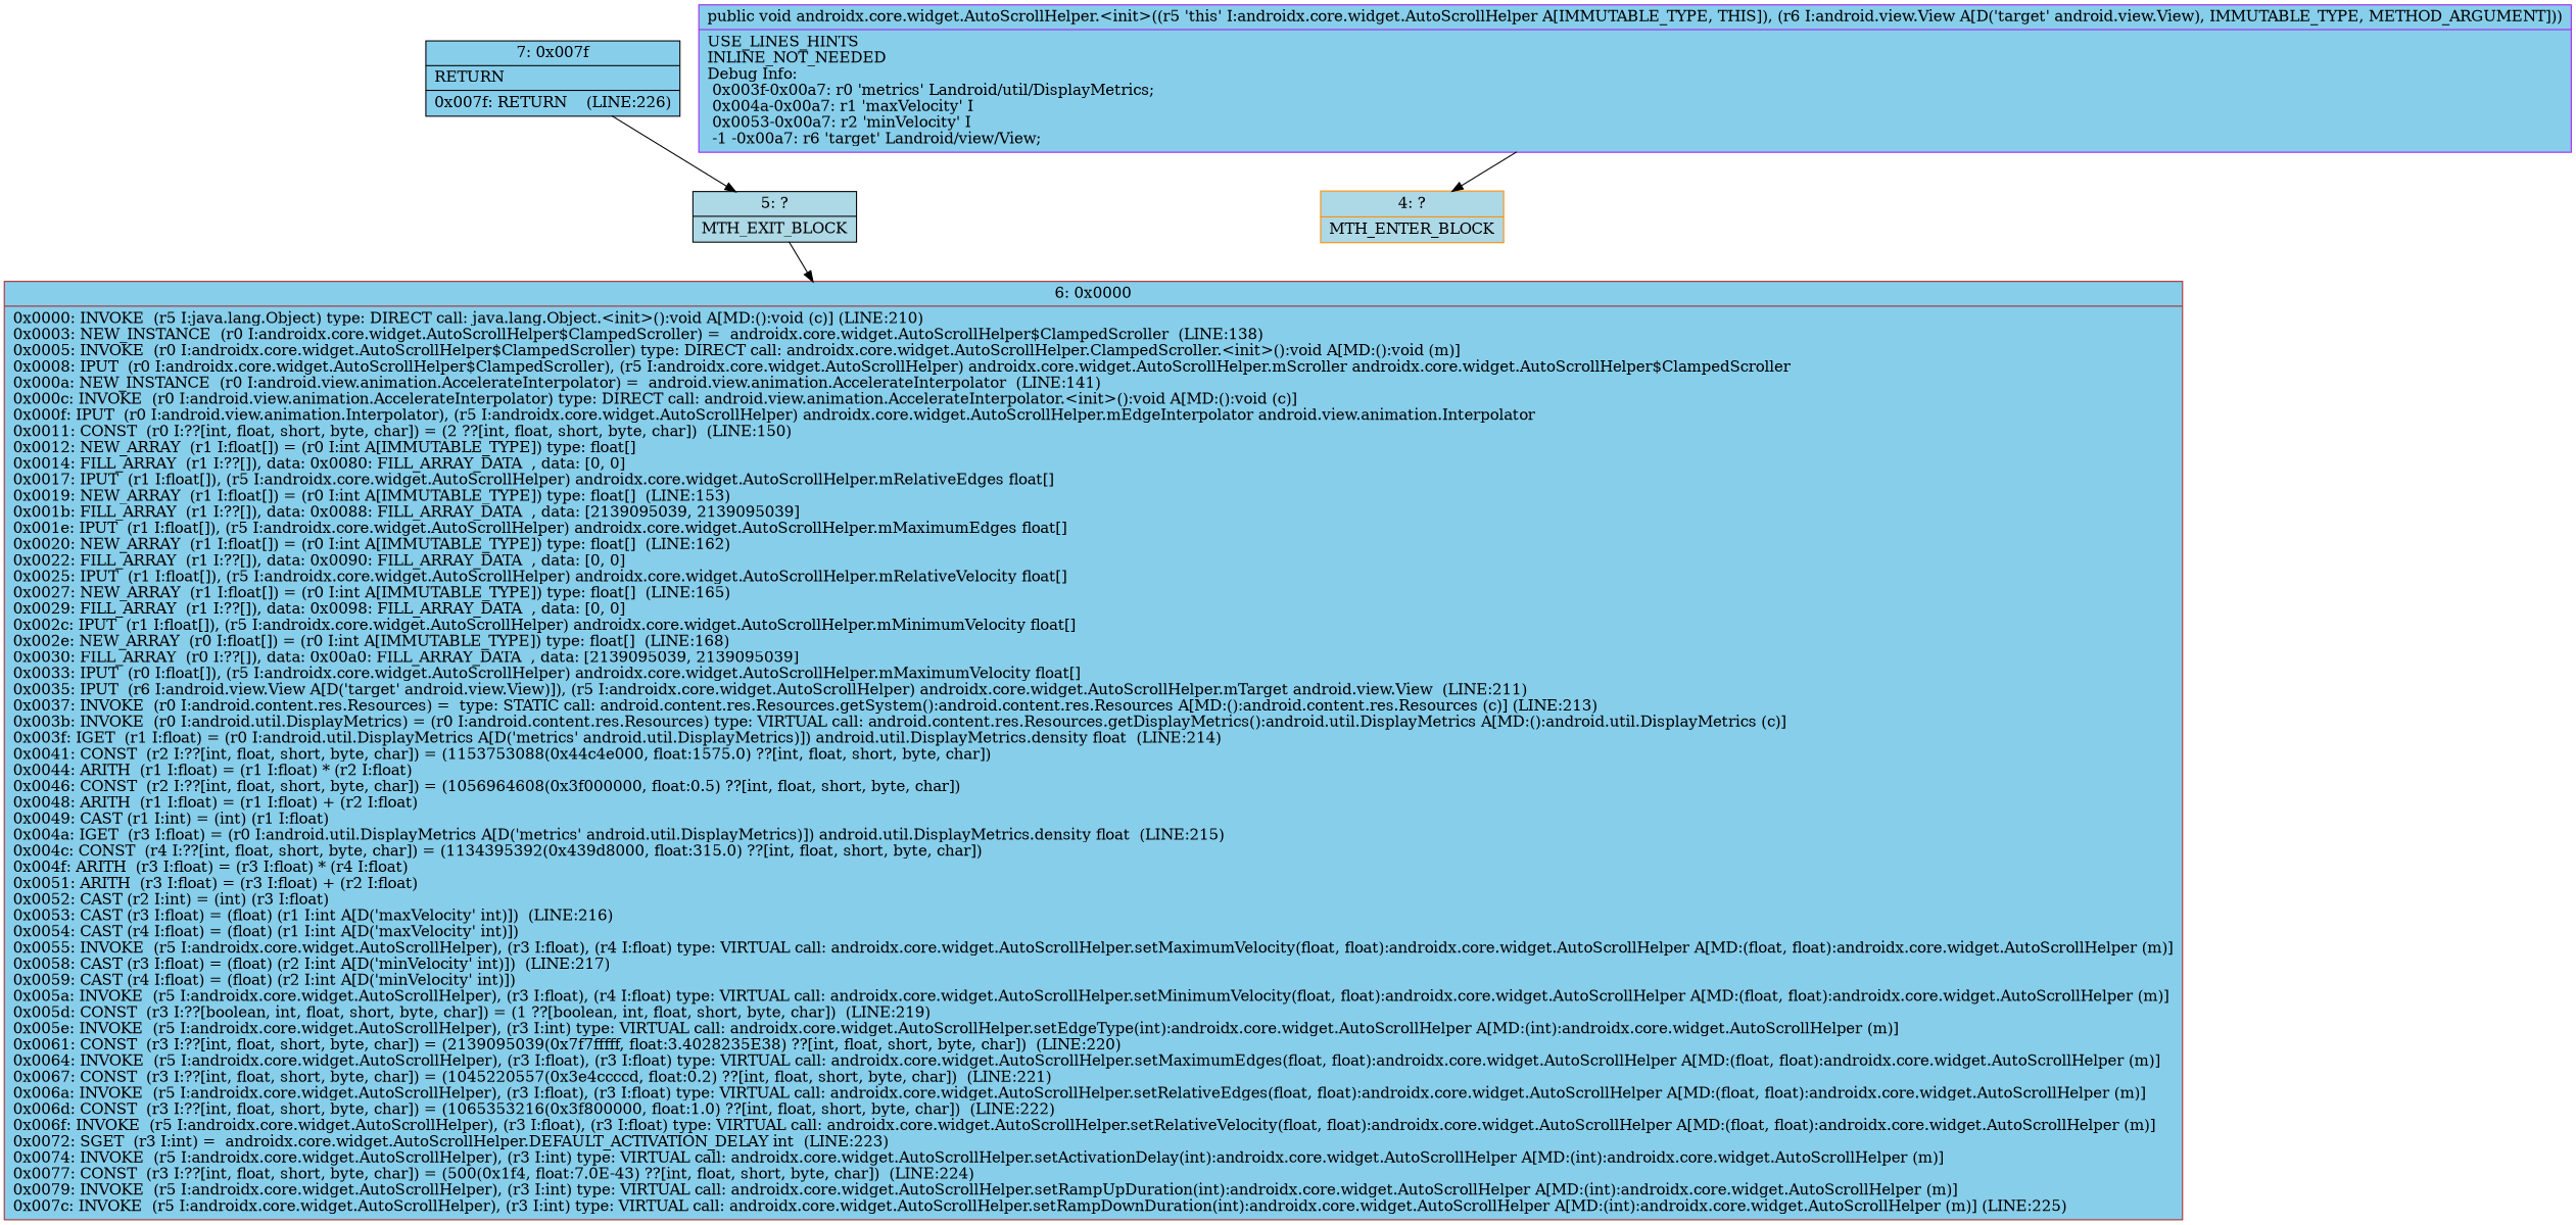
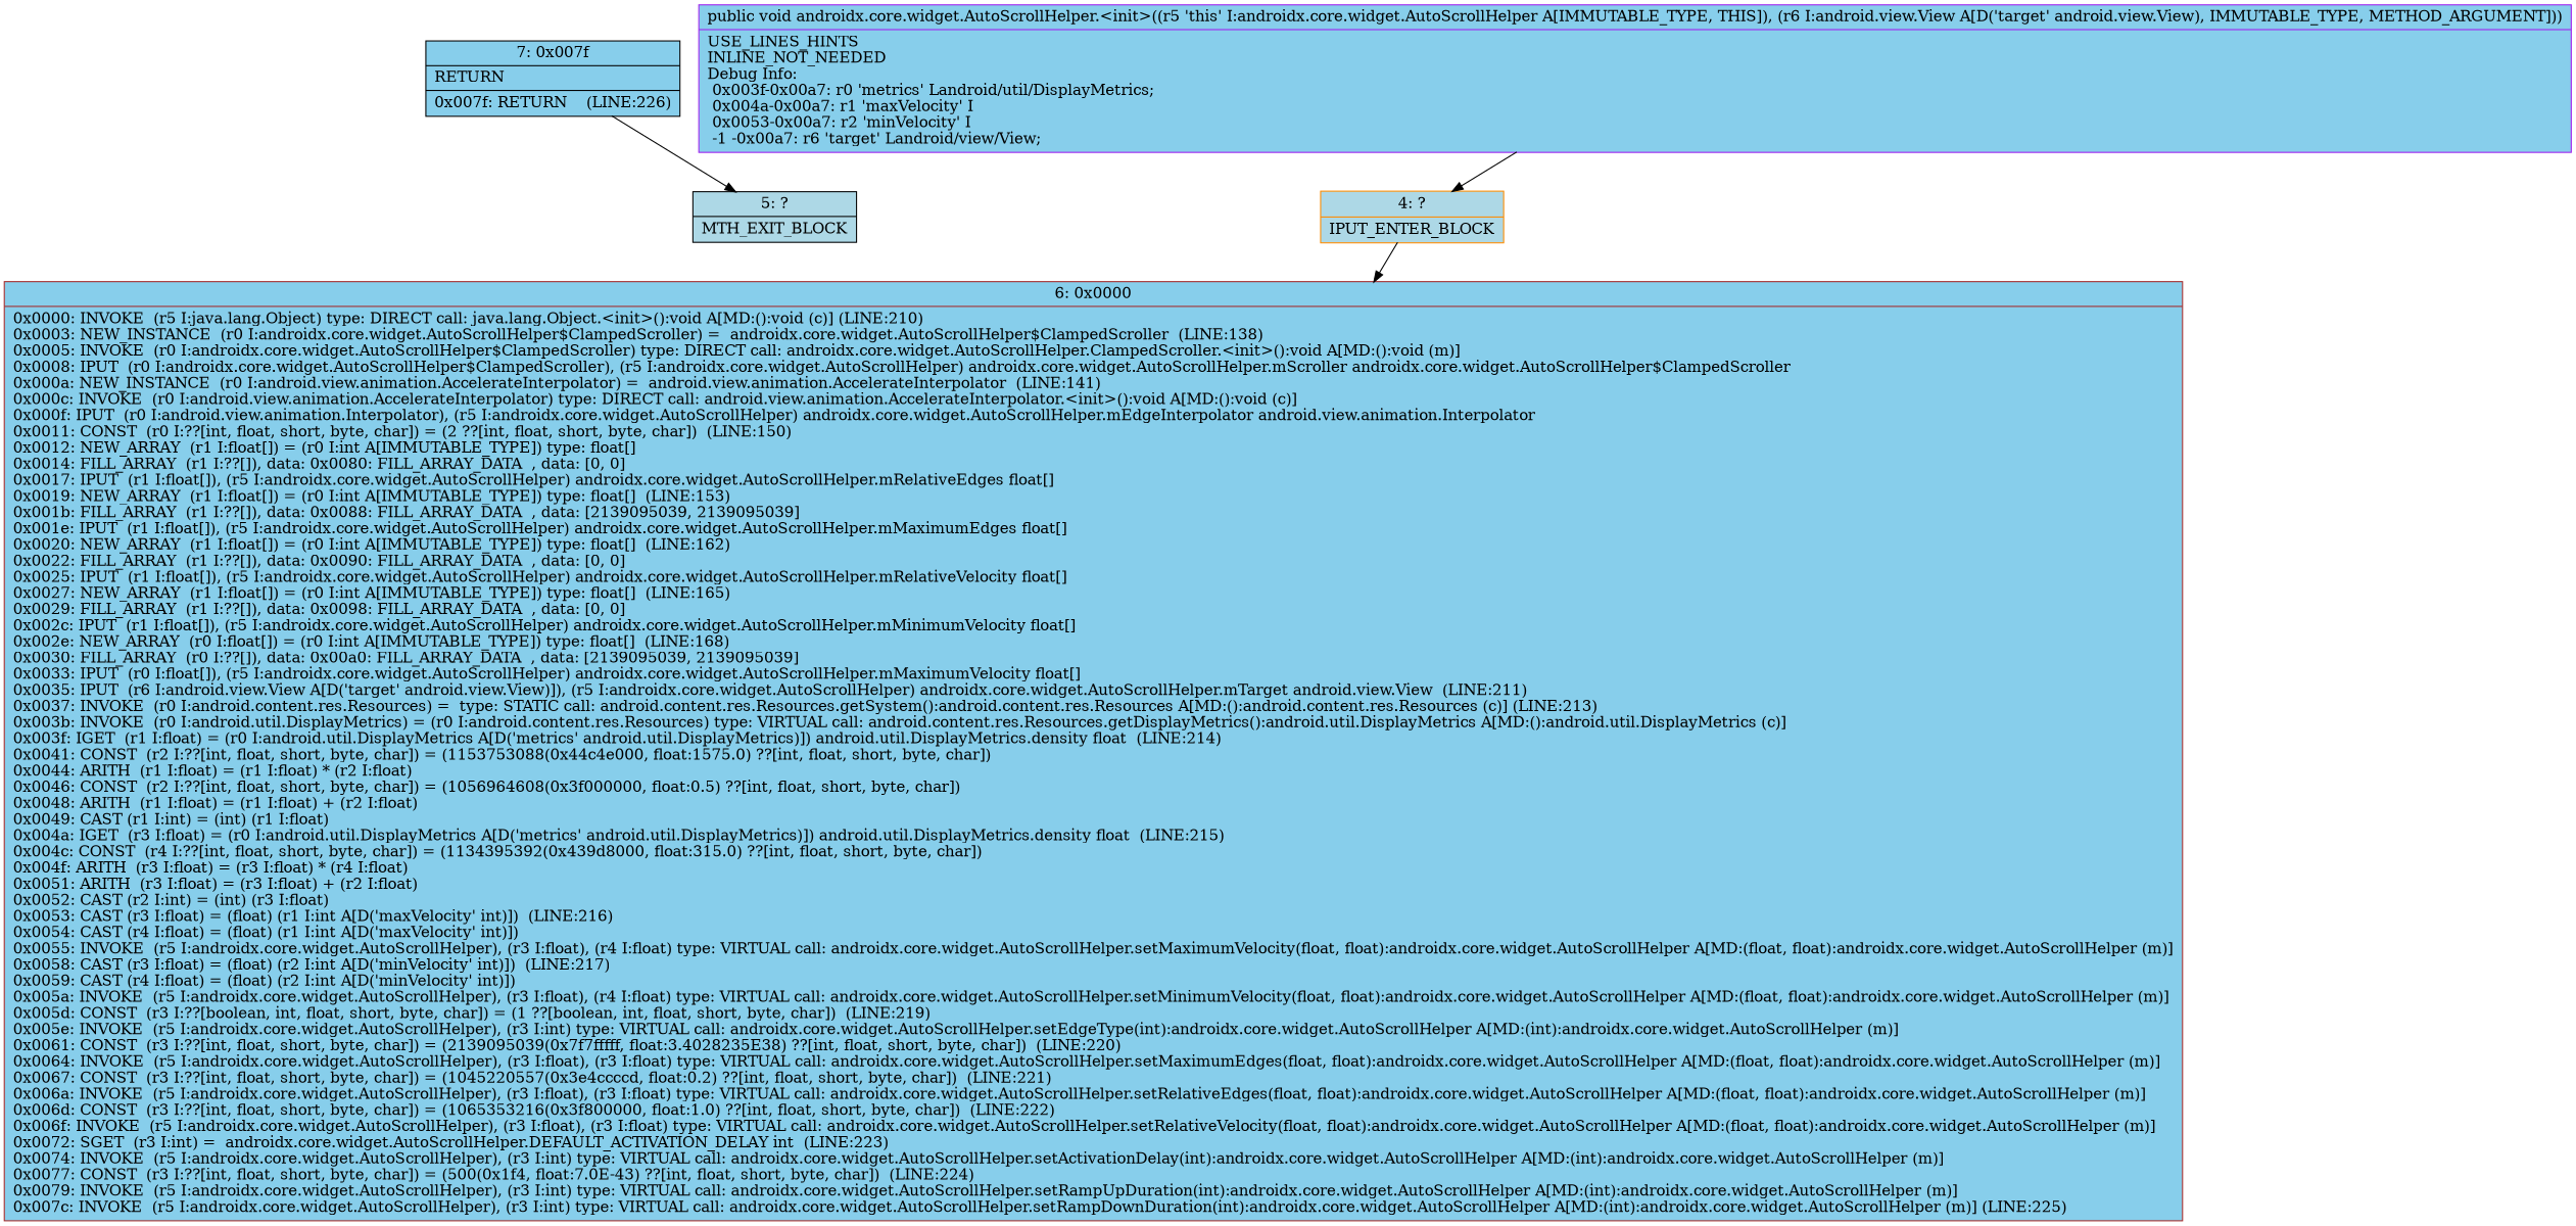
  digraph {
    node [color=black fillcolor=skyblue shape=record style=filled]
-   n1 [color=darkorange fillcolor=lightblue label="{4\:\ ?|MTH_ENTER_BLOCK\l}"]
+   n1 [color=darkorange fillcolor=lightblue label="{4\:\ ?|IPUT_ENTER_BLOCK\l}"]
    n2 [color=brown label="{6\:\ 0x0000|0x0000: INVOKE  (r5 I:java.lang.Object) type: DIRECT call: java.lang.Object.\<init\>():void A[MD:():void (c)] (LINE:210)\l0x0003: NEW_INSTANCE  (r0 I:androidx.core.widget.AutoScrollHelper$ClampedScroller) =  androidx.core.widget.AutoScrollHelper$ClampedScroller  (LINE:138)\l0x0005: INVOKE  (r0 I:androidx.core.widget.AutoScrollHelper$ClampedScroller) type: DIRECT call: androidx.core.widget.AutoScrollHelper.ClampedScroller.\<init\>():void A[MD:():void (m)]\l0x0008: IPUT  (r0 I:androidx.core.widget.AutoScrollHelper$ClampedScroller), (r5 I:androidx.core.widget.AutoScrollHelper) androidx.core.widget.AutoScrollHelper.mScroller androidx.core.widget.AutoScrollHelper$ClampedScroller \l0x000a: NEW_INSTANCE  (r0 I:android.view.animation.AccelerateInterpolator) =  android.view.animation.AccelerateInterpolator  (LINE:141)\l0x000c: INVOKE  (r0 I:android.view.animation.AccelerateInterpolator) type: DIRECT call: android.view.animation.AccelerateInterpolator.\<init\>():void A[MD:():void (c)]\l0x000f: IPUT  (r0 I:android.view.animation.Interpolator), (r5 I:androidx.core.widget.AutoScrollHelper) androidx.core.widget.AutoScrollHelper.mEdgeInterpolator android.view.animation.Interpolator \l0x0011: CONST  (r0 I:??[int, float, short, byte, char]) = (2 ??[int, float, short, byte, char])  (LINE:150)\l0x0012: NEW_ARRAY  (r1 I:float[]) = (r0 I:int A[IMMUTABLE_TYPE]) type: float[] \l0x0014: FILL_ARRAY  (r1 I:??[]), data: 0x0080: FILL_ARRAY_DATA  , data: [0, 0] \l0x0017: IPUT  (r1 I:float[]), (r5 I:androidx.core.widget.AutoScrollHelper) androidx.core.widget.AutoScrollHelper.mRelativeEdges float[] \l0x0019: NEW_ARRAY  (r1 I:float[]) = (r0 I:int A[IMMUTABLE_TYPE]) type: float[]  (LINE:153)\l0x001b: FILL_ARRAY  (r1 I:??[]), data: 0x0088: FILL_ARRAY_DATA  , data: [2139095039, 2139095039] \l0x001e: IPUT  (r1 I:float[]), (r5 I:androidx.core.widget.AutoScrollHelper) androidx.core.widget.AutoScrollHelper.mMaximumEdges float[] \l0x0020: NEW_ARRAY  (r1 I:float[]) = (r0 I:int A[IMMUTABLE_TYPE]) type: float[]  (LINE:162)\l0x0022: FILL_ARRAY  (r1 I:??[]), data: 0x0090: FILL_ARRAY_DATA  , data: [0, 0] \l0x0025: IPUT  (r1 I:float[]), (r5 I:androidx.core.widget.AutoScrollHelper) androidx.core.widget.AutoScrollHelper.mRelativeVelocity float[] \l0x0027: NEW_ARRAY  (r1 I:float[]) = (r0 I:int A[IMMUTABLE_TYPE]) type: float[]  (LINE:165)\l0x0029: FILL_ARRAY  (r1 I:??[]), data: 0x0098: FILL_ARRAY_DATA  , data: [0, 0] \l0x002c: IPUT  (r1 I:float[]), (r5 I:androidx.core.widget.AutoScrollHelper) androidx.core.widget.AutoScrollHelper.mMinimumVelocity float[] \l0x002e: NEW_ARRAY  (r0 I:float[]) = (r0 I:int A[IMMUTABLE_TYPE]) type: float[]  (LINE:168)\l0x0030: FILL_ARRAY  (r0 I:??[]), data: 0x00a0: FILL_ARRAY_DATA  , data: [2139095039, 2139095039] \l0x0033: IPUT  (r0 I:float[]), (r5 I:androidx.core.widget.AutoScrollHelper) androidx.core.widget.AutoScrollHelper.mMaximumVelocity float[] \l0x0035: IPUT  (r6 I:android.view.View A[D('target' android.view.View)]), (r5 I:androidx.core.widget.AutoScrollHelper) androidx.core.widget.AutoScrollHelper.mTarget android.view.View  (LINE:211)\l0x0037: INVOKE  (r0 I:android.content.res.Resources) =  type: STATIC call: android.content.res.Resources.getSystem():android.content.res.Resources A[MD:():android.content.res.Resources (c)] (LINE:213)\l0x003b: INVOKE  (r0 I:android.util.DisplayMetrics) = (r0 I:android.content.res.Resources) type: VIRTUAL call: android.content.res.Resources.getDisplayMetrics():android.util.DisplayMetrics A[MD:():android.util.DisplayMetrics (c)]\l0x003f: IGET  (r1 I:float) = (r0 I:android.util.DisplayMetrics A[D('metrics' android.util.DisplayMetrics)]) android.util.DisplayMetrics.density float  (LINE:214)\l0x0041: CONST  (r2 I:??[int, float, short, byte, char]) = (1153753088(0x44c4e000, float:1575.0) ??[int, float, short, byte, char]) \l0x0044: ARITH  (r1 I:float) = (r1 I:float) * (r2 I:float) \l0x0046: CONST  (r2 I:??[int, float, short, byte, char]) = (1056964608(0x3f000000, float:0.5) ??[int, float, short, byte, char]) \l0x0048: ARITH  (r1 I:float) = (r1 I:float) + (r2 I:float) \l0x0049: CAST (r1 I:int) = (int) (r1 I:float) \l0x004a: IGET  (r3 I:float) = (r0 I:android.util.DisplayMetrics A[D('metrics' android.util.DisplayMetrics)]) android.util.DisplayMetrics.density float  (LINE:215)\l0x004c: CONST  (r4 I:??[int, float, short, byte, char]) = (1134395392(0x439d8000, float:315.0) ??[int, float, short, byte, char]) \l0x004f: ARITH  (r3 I:float) = (r3 I:float) * (r4 I:float) \l0x0051: ARITH  (r3 I:float) = (r3 I:float) + (r2 I:float) \l0x0052: CAST (r2 I:int) = (int) (r3 I:float) \l0x0053: CAST (r3 I:float) = (float) (r1 I:int A[D('maxVelocity' int)])  (LINE:216)\l0x0054: CAST (r4 I:float) = (float) (r1 I:int A[D('maxVelocity' int)]) \l0x0055: INVOKE  (r5 I:androidx.core.widget.AutoScrollHelper), (r3 I:float), (r4 I:float) type: VIRTUAL call: androidx.core.widget.AutoScrollHelper.setMaximumVelocity(float, float):androidx.core.widget.AutoScrollHelper A[MD:(float, float):androidx.core.widget.AutoScrollHelper (m)]\l0x0058: CAST (r3 I:float) = (float) (r2 I:int A[D('minVelocity' int)])  (LINE:217)\l0x0059: CAST (r4 I:float) = (float) (r2 I:int A[D('minVelocity' int)]) \l0x005a: INVOKE  (r5 I:androidx.core.widget.AutoScrollHelper), (r3 I:float), (r4 I:float) type: VIRTUAL call: androidx.core.widget.AutoScrollHelper.setMinimumVelocity(float, float):androidx.core.widget.AutoScrollHelper A[MD:(float, float):androidx.core.widget.AutoScrollHelper (m)]\l0x005d: CONST  (r3 I:??[boolean, int, float, short, byte, char]) = (1 ??[boolean, int, float, short, byte, char])  (LINE:219)\l0x005e: INVOKE  (r5 I:androidx.core.widget.AutoScrollHelper), (r3 I:int) type: VIRTUAL call: androidx.core.widget.AutoScrollHelper.setEdgeType(int):androidx.core.widget.AutoScrollHelper A[MD:(int):androidx.core.widget.AutoScrollHelper (m)]\l0x0061: CONST  (r3 I:??[int, float, short, byte, char]) = (2139095039(0x7f7fffff, float:3.4028235E38) ??[int, float, short, byte, char])  (LINE:220)\l0x0064: INVOKE  (r5 I:androidx.core.widget.AutoScrollHelper), (r3 I:float), (r3 I:float) type: VIRTUAL call: androidx.core.widget.AutoScrollHelper.setMaximumEdges(float, float):androidx.core.widget.AutoScrollHelper A[MD:(float, float):androidx.core.widget.AutoScrollHelper (m)]\l0x0067: CONST  (r3 I:??[int, float, short, byte, char]) = (1045220557(0x3e4ccccd, float:0.2) ??[int, float, short, byte, char])  (LINE:221)\l0x006a: INVOKE  (r5 I:androidx.core.widget.AutoScrollHelper), (r3 I:float), (r3 I:float) type: VIRTUAL call: androidx.core.widget.AutoScrollHelper.setRelativeEdges(float, float):androidx.core.widget.AutoScrollHelper A[MD:(float, float):androidx.core.widget.AutoScrollHelper (m)]\l0x006d: CONST  (r3 I:??[int, float, short, byte, char]) = (1065353216(0x3f800000, float:1.0) ??[int, float, short, byte, char])  (LINE:222)\l0x006f: INVOKE  (r5 I:androidx.core.widget.AutoScrollHelper), (r3 I:float), (r3 I:float) type: VIRTUAL call: androidx.core.widget.AutoScrollHelper.setRelativeVelocity(float, float):androidx.core.widget.AutoScrollHelper A[MD:(float, float):androidx.core.widget.AutoScrollHelper (m)]\l0x0072: SGET  (r3 I:int) =  androidx.core.widget.AutoScrollHelper.DEFAULT_ACTIVATION_DELAY int  (LINE:223)\l0x0074: INVOKE  (r5 I:androidx.core.widget.AutoScrollHelper), (r3 I:int) type: VIRTUAL call: androidx.core.widget.AutoScrollHelper.setActivationDelay(int):androidx.core.widget.AutoScrollHelper A[MD:(int):androidx.core.widget.AutoScrollHelper (m)]\l0x0077: CONST  (r3 I:??[int, float, short, byte, char]) = (500(0x1f4, float:7.0E\-43) ??[int, float, short, byte, char])  (LINE:224)\l0x0079: INVOKE  (r5 I:androidx.core.widget.AutoScrollHelper), (r3 I:int) type: VIRTUAL call: androidx.core.widget.AutoScrollHelper.setRampUpDuration(int):androidx.core.widget.AutoScrollHelper A[MD:(int):androidx.core.widget.AutoScrollHelper (m)]\l0x007c: INVOKE  (r5 I:androidx.core.widget.AutoScrollHelper), (r3 I:int) type: VIRTUAL call: androidx.core.widget.AutoScrollHelper.setRampDownDuration(int):androidx.core.widget.AutoScrollHelper A[MD:(int):androidx.core.widget.AutoScrollHelper (m)] (LINE:225)\l}"]
    n3 [label="{7\:\ 0x007f|RETURN\l|0x007f: RETURN    (LINE:226)\l}"]
    n4 [fillcolor=lightblue label="{5\:\ ?|MTH_EXIT_BLOCK\l}"]
    n5 [color=purple label="{public void androidx.core.widget.AutoScrollHelper.\<init\>((r5 'this' I:androidx.core.widget.AutoScrollHelper A[IMMUTABLE_TYPE, THIS]), (r6 I:android.view.View A[D('target' android.view.View), IMMUTABLE_TYPE, METHOD_ARGUMENT]))  | USE_LINES_HINTS\lINLINE_NOT_NEEDED\lDebug Info:\l  0x003f\-0x00a7: r0 'metrics' Landroid\/util\/DisplayMetrics;\l  0x004a\-0x00a7: r1 'maxVelocity' I\l  0x0053\-0x00a7: r2 'minVelocity' I\l  \-1 \-0x00a7: r6 'target' Landroid\/view\/View;\l}"]
-   n4 -> n2
+   n1 -> n2
    n3 -> n4
    n5 -> n1
  }
